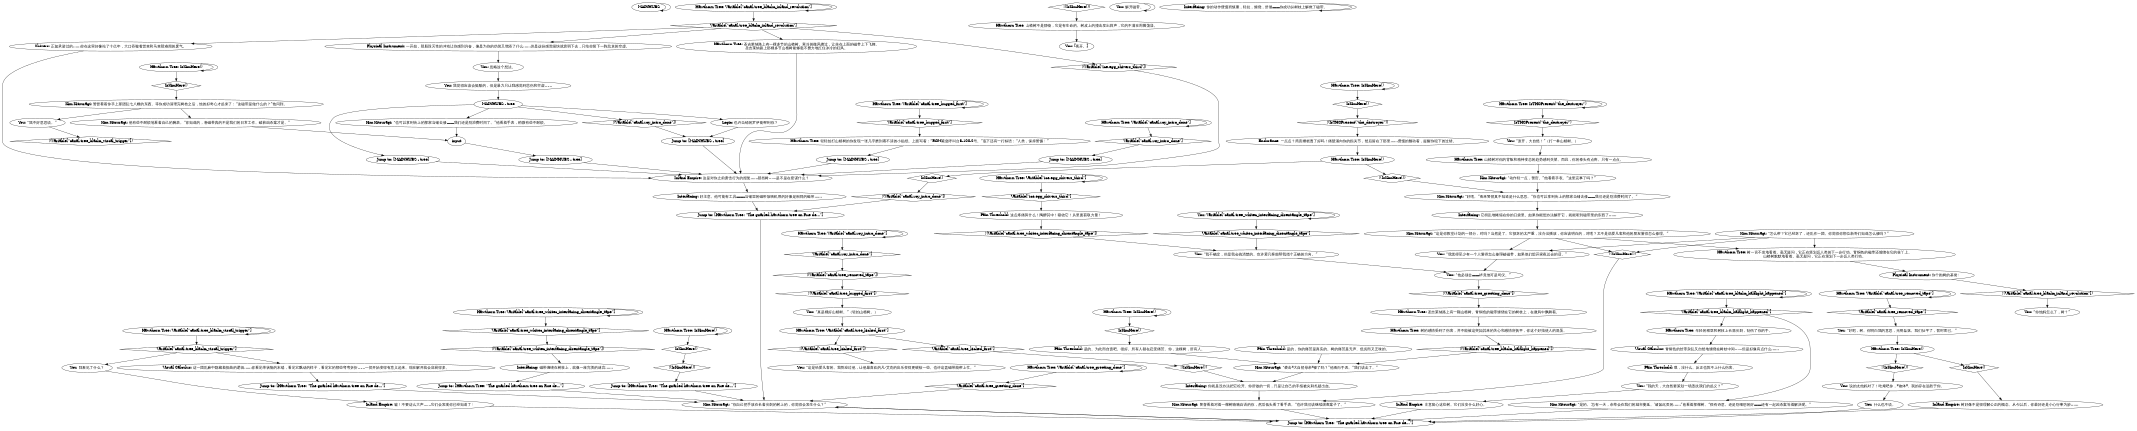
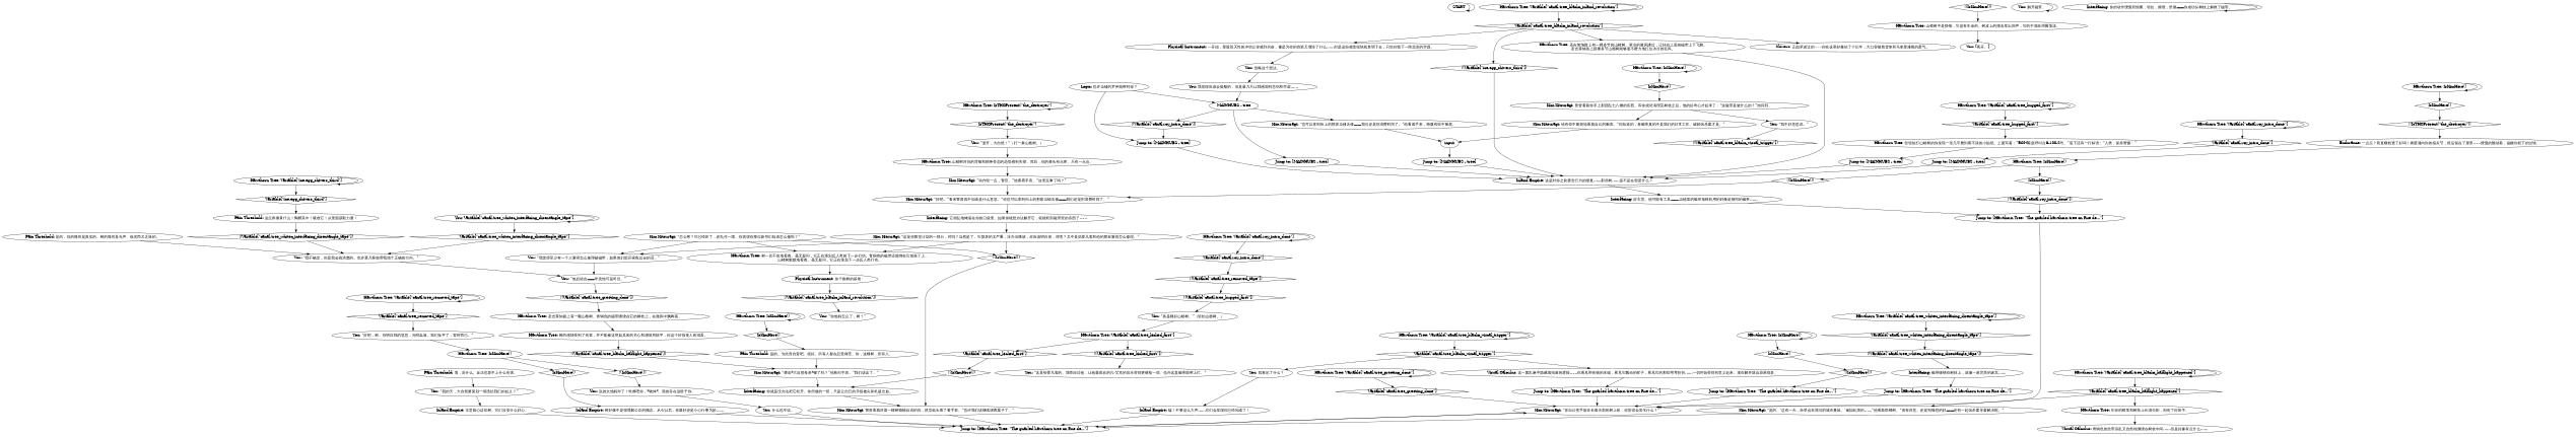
  digraph {
-   n1 [label=MAINHUBS]
+   n1 [label=START]
    n2 [label=input]
    n3 [label="Jump to: [MAINHUBS - tree]"]
    n4 [label="Inland Empire: 这是对你之前袭击行为的报复……那些树……是不是在密谋什么？"]
    n5 [label="Hawthorn Tree: Variable[\"canal.roy_intro_done\"]"]
    n6 [label="Variable[\"canal.roy_intro_done\"]" shape=diamond]
    n7 [label="Jump to: [MAINHUBS - tree]"]
    n8 [label="!(Variable[\"canal.roy_intro_done\"])" shape=diamond]
    n9 [label="Jump to: [Hawthorn Tree: \"The gnarled hawthorn tree on Rue de...\"]"]
    n10 [label="Kim Kitsuragi: “你自己把手放在长着尖刺的树上的，你觉得会发生什么？”"]
    n11 [label="Kim Kitsuragi: “动作轻一点，警官。”他看看手表。“这里完事了吗？”"]
    n12 [label="Kim Kitsuragi: “好吧。”看来警督真不知道是什么意思。“你也可以拿到街上的那家当铺去修——我们还是别浪费时间了。”"]
    n13 [label="Interfacing: 它胡乱地蜷缩在你的口袋里。如果你能想办法解开它，就能听到磁带里的东西了……"]
    n14 [label="Hawthorn Tree: IsTHCPresent(\"the_destroyer\")"]
    n15 [label="IsTHCPresent(\"the_destroyer\")" shape=diamond]
    n16 [label="You: “滚开，大自然！”（打一拳山楂树。）"]
    n17 [label="Hawthorn Tree: 山楂树对你的背叛和精神变态的趋势感到失望。而且，你的拳头有点疼。只有一点点。"]
    n18 [label="!(IsTHCPresent(\"the_destroyer\"))" shape=diamond]
    n19 [label="Endurance: 一点点？简直糟糕透了好吗！痛楚涌向你的指关节，然后留在了那里……缓慢的颤动着，提醒你犯下的过错。"]
    n20 [label="Hawthorn Tree: IsKimHere()"]
    n21 [label="Kim Kitsuragi: “袭击*大自然母亲*够了吗？”他看向手表。“我们该走了。”"]
    n22 [label="Interfacing: 你就是没办法把它松开。你所做的一切，只是让自己的手指被尖刺扎破出血。"]
    n23 [label="Kim Kitsuragi: 警督看着对着一棵树喃喃自语的你，然后低头看了看手表。“也许我们该继续调查案子了。”"]
    n24 [label="Hawthorn Tree: IsKimHere()"]
    n25 [label="IsKimHere()" shape=diamond]
    n26 [label="!(IsKimHere())" shape=diamond]
    n27 [label="Hawthorn Tree: 树的感情受到了伤害，并不能被这突如其来的关心和感情所抚平，你这个好指使人的混蛋。"]
    n28 [label="!(Variable[\"canal.tree_blackc_halflight_happened\"])" shape=diamond]
    n29 [label="Hawthorn Tree: Variable[\"ice.egg_shivers_third\"]"]
    n30 [label="Variable[\"ice.egg_shivers_third\"]" shape=diamond]
    n31 [label="Pain Threshold: 这点疼痛算什么！陶醉其中！吸收它！从里面获取力量！"]
    n32 [label="!(Variable[\"canal.tree_whitec_interfacing_disentangle_tape\"])" shape=diamond]
    n33 [label="!(Variable[\"ice.egg_shivers_third\"])" shape=diamond]
    n34 [label="Interfacing: 好主意。他可能有工具——-当铺里的磁带放映机用的好像是相同的磁带……"]
    n35 [label="You: “好吧，树。你明白我的意思，光明磊落。我们扯平了，暂时而已。”"]
    n36 [label="Hawthorn Tree: IsKimHere()"]
    n37 [label="IsKimHere()" shape=diamond]
    n38 [label="!(IsKimHere())" shape=diamond]
    n39 [label="Jump to: [Hawthorn Tree: \"The gnarled hawthorn tree on Rue de...\"]"]
    n40 [label="Jump to: [Hawthorn Tree: \"The gnarled hawthorn tree on Rue de...\"]"]
    n41 [label="Hawthorn Tree: Variable[\"canal.tree_blackc_inland_revolution\"]"]
    n42 [label="Variable[\"canal.tree_blackc_inland_revolution\"]" shape=diamond]
    n43 [label="Physical Instrument: 一开始，那股毁灭性的冲动让你感到兴奋，像是为你的伪装又增添了什么……但是这份感觉很快就衰弱下去，只给你留下一阵悲哀的空虚。"]
    n44 [label="Shivers: 正如承诺过的……你在这里好像站了十亿年，大口吞噬着货車和马車那难闻的废气。"]
    n45 [label="Hawthorn Tree: 圣吉莱纳路上有一棵多节的山楂树。寒冷的微风拂过，让挂在上面的磁带上下飞舞。\n圣吉莱纳路上那棵多节山楂树能够毫不费力地扛住冰冷的狂风。"]
    n46 [label="You: 忽略这个想法。"]
    n47 [label="!(Variable[\"canal.tree_blackc_inland_revolution\"])" shape=diamond]
    n48 [label="You: “你他妈怎么了，树？”"]
    n49 [label="Hawthorn Tree: Variable[\"canal.tree_removed_tape\"]"]
    n50 [label="Variable[\"canal.tree_removed_tape\"]" shape=diamond]
    n51 [label="!(Variable[\"canal.tree_removed_tape\"])" shape=diamond]
    n52 [label="!(Variable[\"canal.tree_hugged_first\"])" shape=diamond]
    n53 [label="You: “真是棵好山楂树。”（轻拍山楂树。）"]
    n54 [label="Logic: 也许当铺的罗伊能帮到你？"]
    n55 [label="Jump to: [MAINHUBS - tree]"]
    n56 [label="Hawthorn Tree: Variable[\"canal.tree_kicked_first\"]"]
    n57 [label="Variable[\"canal.tree_kicked_first\"]" shape=diamond]
    n58 [label="!(Variable[\"canal.tree_kicked_first\"])" shape=diamond]
    n59 [label="Hawthorn Tree: 山楂树不是静物，它是有生命的。树皮上的撞击发出回声，它的不满在周围荡漾。"]
    n60 [label="You: [离开。]"]
    n61 [label="Inland Empire: 注意留心这些树。它们没安什么好心。"]
    n62 [label="Hawthorn Tree: IsKimHere()"]
    n63 [label="IsKimHere()" shape=diamond]
    n64 [label="!(IsKimHere())" shape=diamond]
    n65 [label="Jump to: [Hawthorn Tree: \"The gnarled hawthorn tree on Rue de...\"]"]
    n66 [label="Kim Kitsuragi: “是的。‘总有一天，杂草会在我们的城市蔓延。’诸如此类的……”他看着那棵树。“很有诗意。还是别细想的好——还有一起凶杀案等着解决呢。”"]
    n67 [label="You: 说的太他妈对了！吃瘪吧你，*物体*。我的存在远胜于你。"]
    n68 [label="You: 什么也不说。"]
    n69 [label="Inland Empire: 树好像不是很理解公正的概念。从今以后，你最好还是小心行事为妙……"]
    n70 [label="Jump to: [MAINHUBS - tree]"]
    n71 [label="You: 解开磁带。"]
    n72 [label="You: Variable[\"canal.tree_whitec_interfacing_disentangle_tape\"]"]
    n73 [label="Variable[\"canal.tree_whitec_interfacing_disentangle_tape\"]" shape=diamond]
    n74 [label="You: “我不确定，但是我会搞清楚的。也许爱凡客能帮我指个正确的方向。”"]
    n75 [label="You: “他必须会——毕竟他可是司仪。”"]
    n76 [label="Hawthorn Tree: Variable[\"canal.tree_blackc_halflight_happened\"]"]
    n77 [label="Variable[\"canal.tree_blackc_halflight_happened\"]" shape=diamond]
    n78 [label="Hawthorn Tree: 年轻的根茎和树枝上长满尖刺，刮伤了你的手。"]
    n79 [label="Visual Calculus: 青铜色的丝带杂乱又自然地缠绕在树枝中间……但是好像有点什么……"]
    n80 [label="Pain Threshold: 哦，没什么。反正也算不上什么伤害。"]
    n81 [label="You: 我觉得应该会挺酷的，但是暴力只让我感觉到悲伤和空虚……"]
    n82 [label="MAINHUBS - tree"]
    n83 [label="Kim Kitsuragi: “也可以拿到街上的那家当铺去修——我们还是别浪费时间了。”他看着手表，稍微有些不耐烦。"]
    n84 [label="!(Variable[\"canal.roy_intro_done\"])" shape=diamond]
    n85 [label="Hawthorn Tree: 树一言不发地看着。毫无疑问，它正在策划反人类的下一步行动。青铜色的磁带还缠绕在它的枝丫上。\n山楂树默默地看着。毫无疑问，它正在策划下一步反人类行动。"]
    n86 [label="Physical Instrument: 你个抱树的基佬！"]
    n87 [label="!(Variable[\"canal.tree_greeting_done\"])" shape=diamond]
    n88 [label="Hawthorn Tree: 圣吉莱纳路上有一颗山楂树。青铜色的磁带缠绕在它的树枝上，在微风中飘舞着。"]
    n89 [label="Pain Threshold: 是的，你的痛苦是真实的。树的痛苦是无声、低劣而又乏味的。"]
    n90 [label="Hawthorn Tree: Variable[\"canal.tree_greeting_done\"]"]
    n91 [label="Variable[\"canal.tree_greeting_done\"]" shape=diamond]
    n92 [label="Kim Kitsuragi: “这是你教堂计划的一部分，对吗？当然是了。它损坏的太严重，没办法播放，你应该明白的，对吧？又不是说爱凡客和他的朋友懂得怎么修理。”"]
    n93 [label="Inland Empire: 嘘！不要这么大声……它们会发现你已经知道了！"]
    n94 [label="Visual Calculus: 这一团乱麻中隐藏着扭曲的逻辑……你看见带状物的末端，看见它飘动的样子，看见它的那些弯弯折折……一切开始变得有意义起来。现在解开就会容易得多。"]
    n95 [label="Jump to: [Hawthorn Tree: \"The gnarled hawthorn tree on Rue de...\"]"]
    n96 [label="Jump to: [MAINHUBS - tree]"]
    n97 [label="Hawthorn Tree: IsKimHere()"]
    n98 [label="IsKimHere()" shape=diamond]
    n99 [label="Kim Kitsuragi: 警督看着你手上那团乱七八糟的东西。等你成功清理完树枝之后，他的好奇心才起来了：“这磁带是做什么的？”他问到。"]
    n100 [label="Kim Kitsuragi: 他有些不耐烦地看着自己的腕表。“你知道的，卷磁带真的不是我们的日常工作。破获凶杀案才是。”"]
    n101 [label="You: “我不好意思说。”"]
    n102 [label="!(IsKimHere())" shape=diamond]
    n103 [label="You: “我觉得至少有一个人懂得怎么修理破磁带，如果他们想开家夜总会的话。”"]
    n104 [label="Hawthorn Tree: Variable[\"canal.tree_whitec_interfacing_disentangle_tape\"]"]
    n105 [label="Variable[\"canal.tree_whitec_interfacing_disentangle_tape\"]" shape=diamond]
    n106 [label="!(Variable[\"canal.tree_whitec_interfacing_disentangle_tape\"])" shape=diamond]
    n107 [label="Interfacing: 磁带缠绕在树枝上，就像一座完美的迷宫……"]
    n108 [label="Interfacing: 你的动作缓慢而慎重，轻拉，缠绕，舒展——你成功从树枝上解救了磁带。"]
    n109 [label="You: “这是给爱凡客的。我答应过他，让他最喜欢的凡·艾克的音乐变得更硬核一些。也许这盘磁带能帮上忙。”"]
    n110 [label="Kim Kitsuragi: “怎么帮？它已经坏了，还乱作一团。你觉得你那位新哥们知道怎么修吗？”"]
    n111 [label="Hawthorn Tree: 轻轻拍打山楂树的你发现一张几乎磨到看不清的小贴纸。上面写着：“RCM紧急呼叫台8-100-2号。”底下还有一行标语：“人类，保持警惕！”"]
    n112 [label="Hawthorn Tree: Variable[\"canal.tree_hugged_first\"]"]
    n113 [label="Variable[\"canal.tree_hugged_first\"]" shape=diamond]
    n114 [label="You: “我的天，大自然要策划一场违抗我们的起义？”"]
    n115 [label="Hawthorn Tree: Variable[\"canal.tree_blackc_viscal_trigger\"]"]
    n116 [label="Variable[\"canal.tree_blackc_viscal_trigger\"]" shape=diamond]
    n117 [label="You: 我看见了什么？"]
    n118 [label="!(Variable[\"canal.tree_blackc_viscal_trigger\"])" shape=diamond]
    n119 [label="Hawthorn Tree: Variable[\"canal.roy_intro_done\"]"]
    n120 [label="Variable[\"canal.roy_intro_done\"]" shape=diamond]
    n121 [label="Pain Threshold: 是的。为此而自责吧。很好。所有人都在忍受痛苦。你，这棵树，所有人。"]
    n122 [label="Hawthorn Tree: IsKimHere()"]
    n123 [label="IsKimHere()" shape=diamond]
    n124 [label="!(IsKimHere())" shape=diamond]
    n125 [label="IsKimHere()" shape=diamond]
    n126 [label="!(IsKimHere())" shape=diamond]
    n1 -> n1
    n2 -> n3
    n3 -> n4
    n4 -> n34
    n5 -> n5
    n5 -> n6
    n6 -> n7
    n7 -> n4
    n8 -> n9
    n9 -> n10
    n10 -> n40
    n11 -> n12
    n12 -> n13
    n13 -> n92
    n14 -> n14
    n14 -> n15
    n15 -> n16
    n16 -> n17
    n17 -> n11
    n18 -> n19
    n19 -> n20
    n20 -> n125
    n20 -> n126
    n21 -> n22
    n22 -> n23
    n23 -> n40
    n24 -> n24
    n24 -> n25
    n25 -> n18
    n26 -> n22
    n27 -> n28
    n28 -> n21
    n29 -> n29
    n29 -> n30
    n30 -> n31
    n31 -> n32
    n32 -> n74
    n33 -> n4
    n34 -> n9
    n35 -> n36
    n36 -> n37
    n36 -> n38
    n37 -> n69
    n38 -> n67
    n39 -> n10
    n40 -> n10
    n41 -> n41
    n41 -> n42
    n42 -> n33
    n42 -> n43
    n42 -> n44
    n42 -> n45
    n43 -> n46
-   n44 -> n4
    n45 -> n4
    n46 -> n81
    n47 -> n48
    n49 -> n49
    n49 -> n50
    n50 -> n35
    n51 -> n52
    n52 -> n53
    n53 -> n56
    n54 -> n55
    n55 -> n4
    n56 -> n57
    n56 -> n58
    n57 -> n26
    n58 -> n109
    n59 -> n60
    n61 -> n40
    n62 -> n62
    n62 -> n63
    n63 -> n64
    n64 -> n65
    n65 -> n10
    n66 -> n40
    n67 -> n68
    n68 -> n40
    n69 -> n40
    n70 -> n4
    n71 -> n71
    n72 -> n72
    n72 -> n73
    n73 -> n74
    n74 -> n75
    n75 -> n87
    n76 -> n76
    n76 -> n77
    n77 -> n66
    n77 -> n78
    n78 -> n79
-   n79 -> n80
    n80 -> n114
    n81 -> n82
-   n82 -> n54
+   n54 -> n82
    n82 -> n70
    n82 -> n83
    n82 -> n84
    n83 -> n2
    n84 -> n55
    n85 -> n86
    n86 -> n47
    n87 -> n88
    n88 -> n27
-   n89 -> n21
+   n89 -> n74
    n90 -> n90
    n90 -> n91
    n91 -> n10
    n92 -> n85
    n92 -> n102
    n92 -> n103
    n93 -> n40
    n94 -> n39
    n95 -> n10
    n96 -> n4
    n97 -> n97
    n97 -> n98
    n98 -> n99
    n99 -> n100
    n99 -> n101
    n100 -> n2
    n101 -> n118
    n102 -> n23
    n103 -> n75
    n104 -> n104
    n104 -> n105
    n105 -> n106
    n106 -> n107
    n107 -> n95
    n108 -> n108
    n110 -> n85
    n110 -> n102
    n110 -> n103
    n111 -> n96
    n112 -> n112
    n112 -> n113
    n113 -> n111
    n114 -> n61
    n115 -> n115
    n115 -> n116
    n116 -> n94
    n116 -> n117
    n117 -> n93
    n119 -> n119
    n119 -> n120
    n120 -> n51
    n121 -> n21
    n122 -> n122
    n122 -> n123
    n123 -> n121
    n124 -> n59
    n125 -> n8
    n126 -> n12
  }
